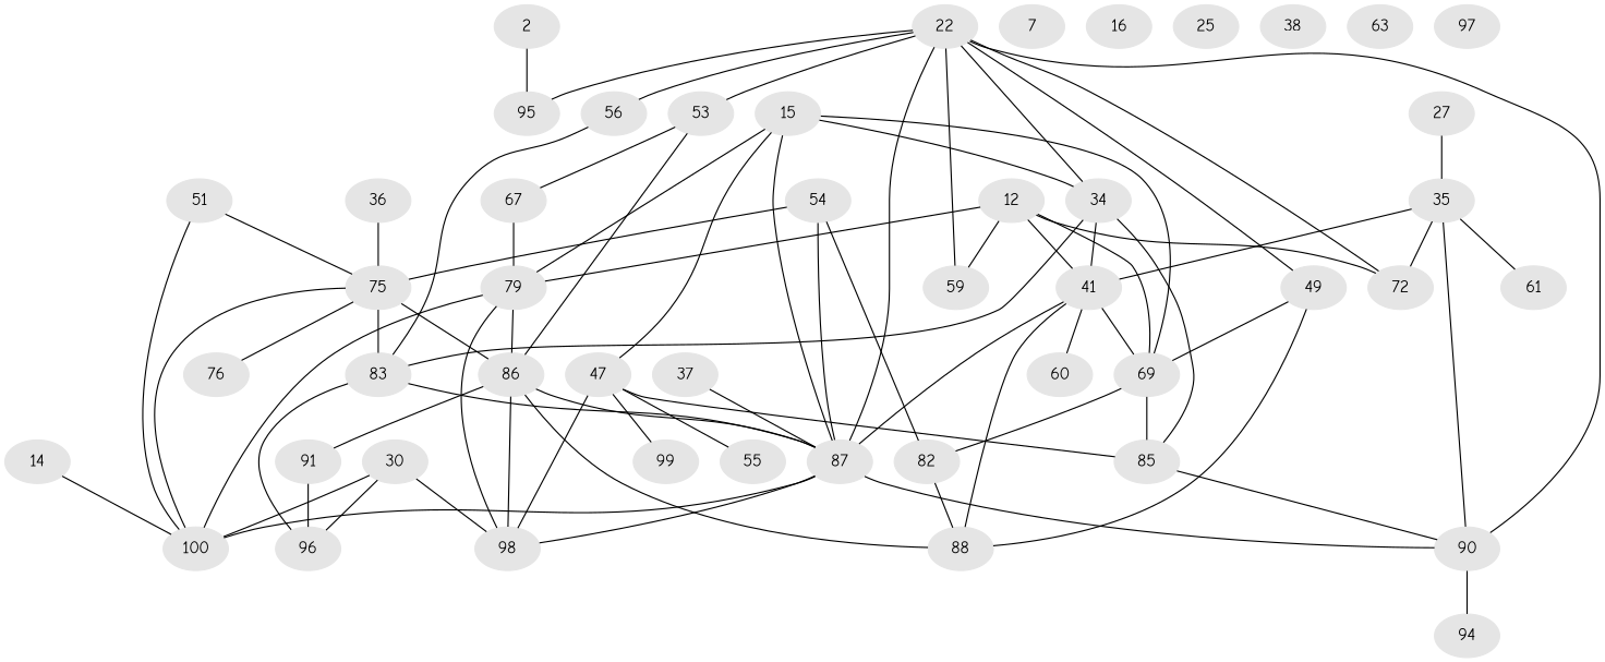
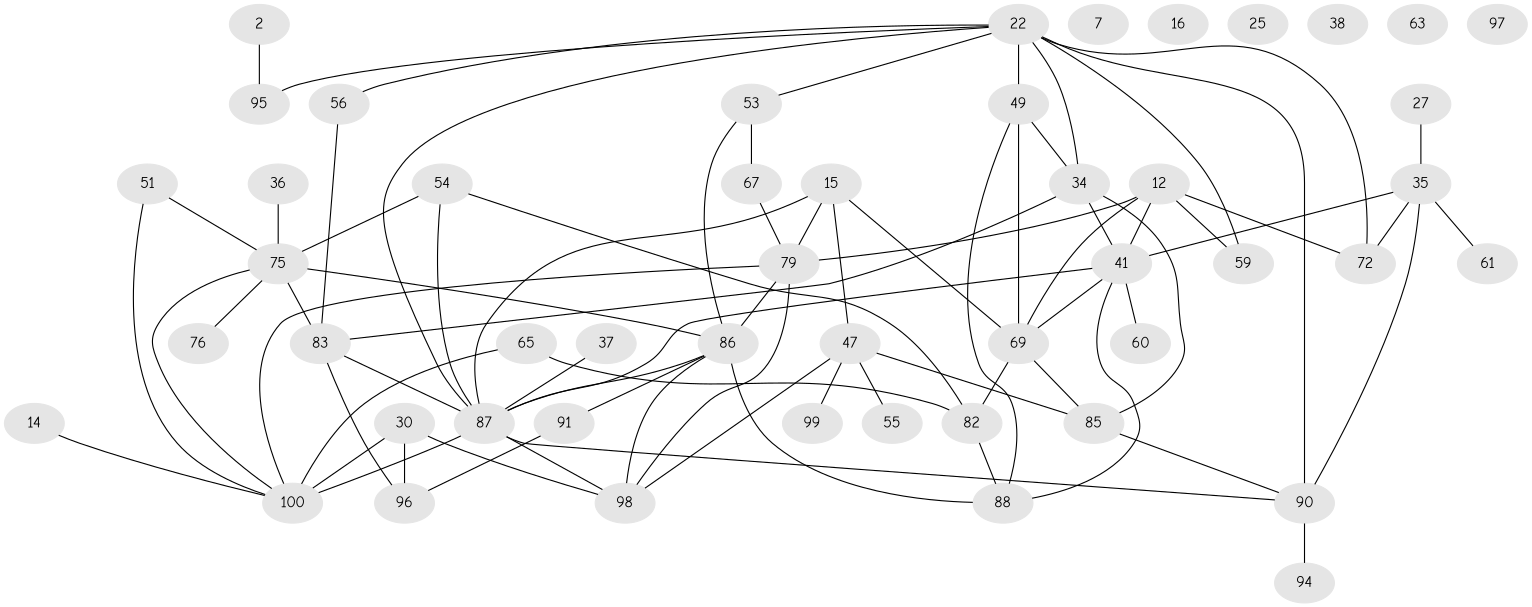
  graph {
    fontname="Comic Neue"
    node [color=gray90 fontname="Comic Neue" style=filled]
    edge [fontname="Comic Neue"]
    95 [super="+84"]
    2
    7
    41 [super="+18+6"]
    69 [super="+26+44"]
    87 [super="+29+77"]
    88 [super="+43+1"]
    60
    12
    59
    72 [super="+64"]
    79 [super="+66"]
    85 [super="+48"]
    82 [super="+58"]
    100 [super="+78+89"]
    98 [super="+33+92"]
    86 [super="+81+45"]
    14
    34 [super="+3"]
    83 [super="+80+52"]
    15
    47
    55
    99
    90 [super="+71"]
    16
    22
    49
    53
    56 [super="+24"]
    67 [super="+39"]
    94
    25
    27
    35
    61
    30
    96
    75 [super="+21+68+74"]
    76
    36
    37
    38
    51
    91
    54
    63
+   65 [super="+50"]
    97
    2 -- 95
    41 -- 69
    41 -- 87
    41 -- 88
    41 -- 60
    69 -- 85
    69 -- 82
    87 -- 100 [weight=2]
    87 -- 98
    87 -- 90 [weight=2]
    12 -- 41 [weight=2]
    12 -- 69
    12 -- 59
    12 -- 72
    12 -- 79
    79 -- 100
    79 -- 98
    79 -- 86
    85 -- 90
    82 -- 88
    86 -- 87 [weight=2]
    86 -- 88
    86 -- 98 [weight=3]
    86 -- 91
    14 -- 100
    34 -- 41
    34 -- 85
    34 -- 83
    83 -- 87
    83 -- 96
    15 -- 69
    15 -- 87
    15 -- 79
-   15 -- 34
+   49 -- 34
    15 -- 47
    47 -- 85 [weight=2]
    47 -- 98 [weight=2]
    47 -- 55
    47 -- 99
    90 -- 94
    22 -- 95 [weight=2]
    22 -- 87
    22 -- 59
    22 -- 72
    22 -- 34
    22 -- 90 [weight=2]
    22 -- 49
    22 -- 53
    22 -- 56
    49 -- 69
    49 -- 88
    53 -- 86
    53 -- 67
    56 -- 83
    67 -- 79
    27 -- 35
    35 -- 41 [weight=2]
    35 -- 72
    35 -- 90 [weight=2]
    35 -- 61
    30 -- 100
    30 -- 98
    30 -- 96
    75 -- 100
    75 -- 86 [weight=3]
    75 -- 83 [weight=5]
    75 -- 76
    36 -- 75
    37 -- 87
    51 -- 100
    51 -- 75
    91 -- 96
    54 -- 87 [weight=2]
    54 -- 82
    54 -- 75 [weight=2]
+   65 -- 82
+   65 -- 100
  }
